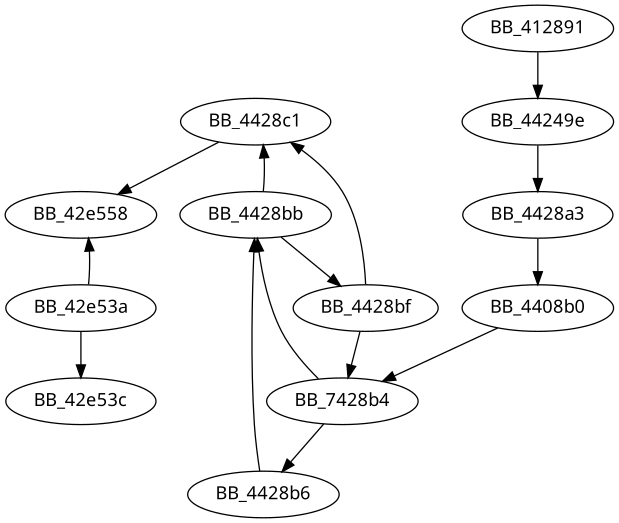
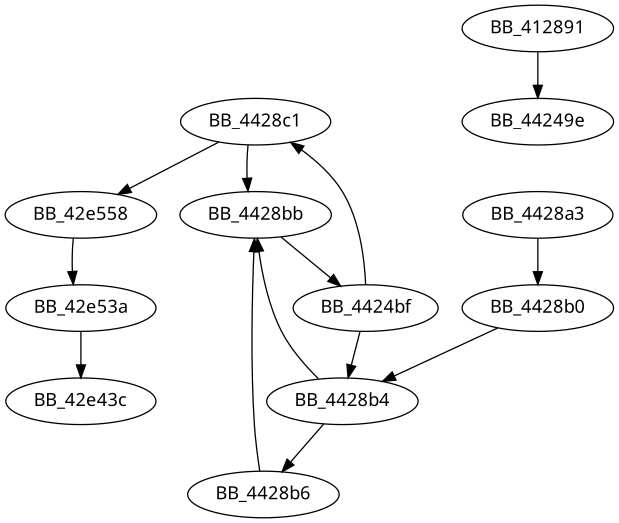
  digraph {
    fontname="Noto Sans"
    node [fontname="Noto Sans"]
    edge [fontname="Noto Sans"]
    n1 [label=BB_42e558]
    BB_42e53a
-   BB_42e53c
+   BB_42e53c [label=BB_42e43c]
    n4 [label=BB_412891]
    n5 [label=BB_44249e]
    BB_4428a3
-   BB_4428b0 [label=BB_4408b0]
-   BB_4428b4 [label=BB_7428b4]
+   BB_4428b0
+   BB_4428b4
    n9 [label=BB_4428b6]
    BB_4428bb
-   BB_4428bf
+   BB_4428bf [label=BB_4424bf]
    BB_4428c1
-   BB_42e53a -> n1
+   n1 -> BB_42e53a
    BB_42e53a -> BB_42e53c
    n4 -> n5
-   n5 -> BB_4428a3
    BB_4428a3 -> BB_4428b0
    BB_4428b0 -> BB_4428b4
    BB_4428b4 -> n9
    BB_4428b4 -> BB_4428bb
    n9 -> BB_4428bb
    BB_4428bb -> BB_4428bf
-   BB_4428bb -> BB_4428c1
+   BB_4428c1 -> BB_4428bb
    BB_4428bf -> BB_4428b4
    BB_4428bf -> BB_4428c1
    BB_4428c1 -> n1
  }
